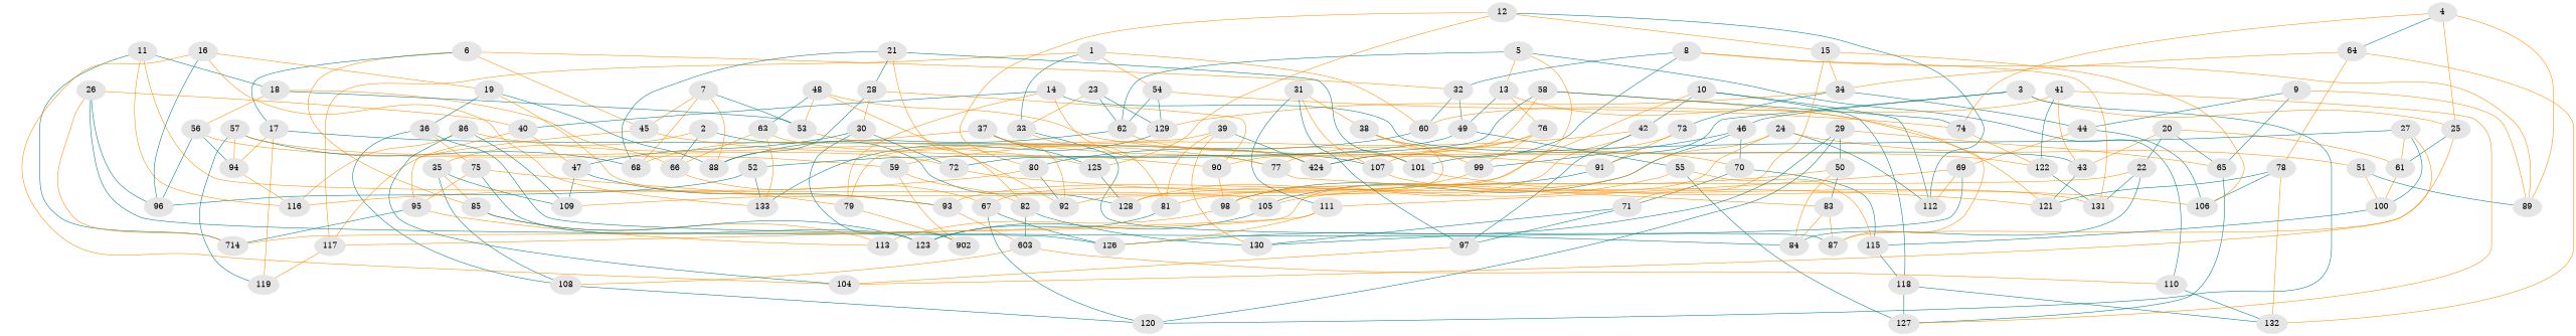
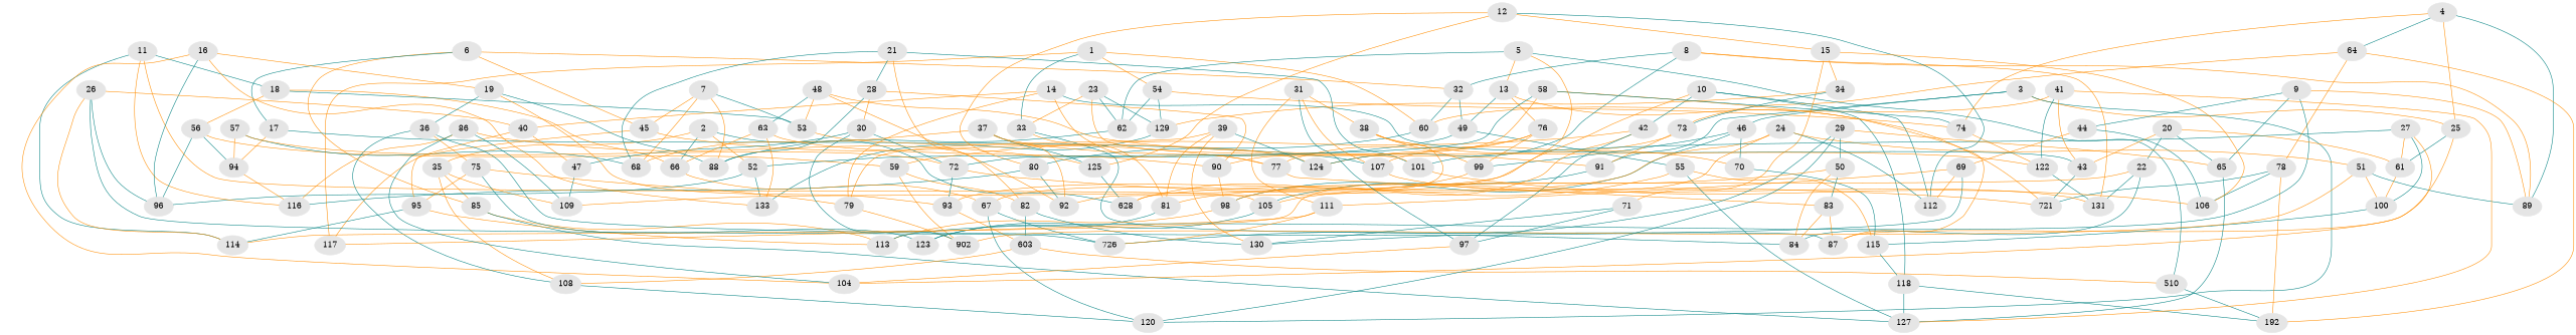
  graph {
    node [color=gray90 style=filled]
    edge [color=darkorange]
    1
    33
    54
    60
    117
    87
    81
    74
    62
    129
    80
-   119
    2
    35
    52
    66
-   128
+   128 [label=628]
    85
    109
    108
    96
    133
    67
    3
    25
    46
    91
    120
    61
    70
    99
    98
    105
    4
    64
    89
    73
    78
-   132
+   132 [label=192]
    122
    5
    13
-   110
+   110 [label=510]
    49
    76
-   121
+   121 [label=721]
    88
-   126
+   126 [label=726]
    6
    17
    32
    45
    94
    107
    77
    113
    123
    7
    53
    68
-   124 [label=424]
+   124
    8
    131
    9
    44
    65
    106
    69
    127
    10
    42
    112
    118
    97
    59
    11
    18
-   114 [label=714]
+   114
    116
    56
    12
    15
    125
    34
    71
    92
    55
    14
    40
    43
    79
    47
    95
    83
    n95 [label=902]
    130
    16
    19
    104
    36
    93
    84
    75
    n104 [label=603]
    20
    22
    100
    21
    28
    82
    101
    30
    90
    23
    24
    51
    26
    27
    115
    72
    29
    50
    31
    38
    111
    37
    39
    41
    48
    63
    57
    58
    86
    1 -- 33 [color=teal]
    1 -- 54
    1 -- 60
    1 -- 117
    33 -- 87 [color=teal]
    33 -- 81
    54 -- 74
    54 -- 62 [color=teal]
    54 -- 129 [color=teal]
    60 -- 80 [color=teal]
-   117 -- 119
    81 -- 123 [color=teal]
    74 -- 122
    62 -- 88 [color=teal]
    129 -- 133 [color=teal]
-   80 -- 116
+   80 -- 116 [color=teal]
    80 -- 92 [color=teal]
    2 -- 35
+   2 -- 52
    2 -- 66 [color=teal]
    2 -- 128 [color=teal]
    35 -- 85
-   35 -- 109 [color=teal]
-   35 -- 108 [color=teal]
+   35 -- 109
+   35 -- 108
    52 -- 96 [color=teal]
    52 -- 133 [color=teal]
    66 -- 67
    85 -- 113
-   85 -- 123 [color=teal]
+   85 -- 127 [color=teal]
    108 -- 120 [color=teal]
    67 -- 120 [color=teal]
    67 -- 126 [color=teal]
    3 -- 25
    3 -- 46 [color=teal]
    3 -- 91 [color=teal]
    3 -- 120 [color=teal]
    25 -- 87
    25 -- 61 [color=teal]
    46 -- 70 [color=teal]
    46 -- 99 [color=teal]
    46 -- 98 [color=teal]
    91 -- 105 [color=teal]
    61 -- 100
-   70 -- 71 [color=teal]
    70 -- 115 [color=teal]
    99 -- 128
    98 -- 113
    105 -- 123 [color=teal]
    4 -- 74
    4 -- 25
    4 -- 64 [color=teal]
-   4 -- 89
-   64 -- 34
+   4 -- 89 [color=teal]
+   64 -- 73
    64 -- 78
    64 -- 132
    73 -- 91
    73 -- 107
    78 -- 132
    78 -- 121 [color=teal]
    78 -- 106 [color=teal]
    122 -- 131 [color=teal]
    5 -- 62 [color=teal]
    5 -- 67
    5 -- 13
    5 -- 110 [color=teal]
    13 -- 49 [color=teal]
    13 -- 76
    13 -- 121
    110 -- 132 [color=teal]
    49 -- 52 [color=teal]
    49 -- 55 [color=teal]
    76 -- 99
    76 -- 77
    76 -- 124
    6 -- 85
    6 -- 17 [color=teal]
    6 -- 32
    6 -- 45
-   17 -- 119
    17 -- 94
    17 -- 107 [color=teal]
    32 -- 60 [color=teal]
    32 -- 49 [color=teal]
    45 -- 117
    45 -- 77
    94 -- 116
    107 -- 131
    77 -- 83
    7 -- 88
    7 -- 45
    7 -- 53 [color=teal]
    7 -- 68
    53 -- 124
    8 -- 89
    8 -- 32 [color=teal]
    8 -- 124 [color=teal]
    8 -- 131
    9 -- 89
+   9 -- 113 [color=teal]
    9 -- 44 [color=teal]
    9 -- 65 [color=teal]
    44 -- 106 [color=teal]
    44 -- 69
    65 -- 127 [color=teal]
    69 -- 112
    69 -- 130 [color=teal]
    69 -- 111
    10 -- 109
    10 -- 42 [color=teal]
    10 -- 112 [color=teal]
    10 -- 118 [color=teal]
    42 -- 98
    42 -- 97 [color=teal]
    42 -- 59
    118 -- 132 [color=teal]
    118 -- 127 [color=teal]
    97 -- 104
    59 -- n95
    59 -- 82
    11 -- 105
    11 -- 18 [color=teal]
    11 -- 114 [color=teal]
    11 -- 116
    18 -- 66
    18 -- 53 [color=teal]
    18 -- 56
    56 -- 96 [color=teal]
    56 -- 94 [color=teal]
    56 -- 59
    12 -- 80
    12 -- 112 [color=teal]
    12 -- 15
    12 -- 125
    15 -- 106
    15 -- 34
    15 -- 71
    125 -- 128 [color=teal]
    34 -- 129
    34 -- 73 [color=teal]
-   34 -- 44 [color=teal]
    71 -- 97 [color=teal]
    71 -- 130 [color=teal]
    55 -- 81
    55 -- 127 [color=teal]
    55 -- 115
    14 -- 77
-   14 -- 40 [color=teal]
+   14 -- 40
    14 -- 43 [color=teal]
    14 -- 79
    40 -- 47
    40 -- 95
    43 -- 121 [color=teal]
    79 -- n95
    47 -- 109 [color=teal]
-   47 -- 93 [color=teal]
+   72 -- 93 [color=teal]
    95 -- 113
    95 -- 114 [color=teal]
    83 -- 87
    83 -- 84
    16 -- 96 [color=teal]
    16 -- 133
    16 -- 19
    16 -- 104
    19 -- 88 [color=teal]
    19 -- 36 [color=teal]
    19 -- 93
    36 -- 108 [color=teal]
    36 -- 84 [color=teal]
    36 -- 75
    93 -- n104
    75 -- 123 [color=teal]
    75 -- 79
    75 -- 95
    n104 -- 108
    n104 -- 110
    20 -- 61
    20 -- 65 [color=teal]
    20 -- 43
    20 -- 22 [color=teal]
    22 -- 128
    22 -- 131 [color=teal]
    22 -- 84 [color=teal]
    100 -- 115 [color=teal]
    21 -- 68 [color=teal]
    21 -- 28 [color=teal]
    21 -- 82
    21 -- 101 [color=teal]
    28 -- 88 [color=teal]
    28 -- 30
    28 -- 90
    82 -- 130 [color=teal]
    82 -- n104 [color=teal]
    101 -- 106
    30 -- 47 [color=teal]
    30 -- n95 [color=teal]
    30 -- 72 [color=teal]
    90 -- 98
    23 -- 33
    23 -- 62 [color=teal]
    23 -- 129 [color=teal]
-   62 -- 101
+   23 -- 101
    24 -- 112 [color=teal]
    24 -- 114
    24 -- 93
    24 -- 51
    51 -- 89 [color=teal]
+   51 -- n95
    51 -- 100
    26 -- 96 [color=teal]
    26 -- 126 [color=teal]
    26 -- 114
    26 -- 40
    27 -- 61
    27 -- 104
    27 -- 100 [color=teal]
    27 -- 101 [color=teal]
    115 -- 118 [color=teal]
    72 -- 121
    29 -- 120 [color=teal]
    29 -- 126 [color=teal]
    29 -- 65
    29 -- 50 [color=teal]
    50 -- 105
    50 -- 83 [color=teal]
    50 -- 84
    31 -- 107
    31 -- 97 [color=teal]
    31 -- 38
-   31 -- 111 [color=teal]
+   31 -- 111
    38 -- 70
    38 -- 99
    38 -- 92
    111 -- 117
    111 -- 126
    37 -- 91
    37 -- 68
    37 -- 125 [color=teal]
    37 -- 92
    39 -- 81
    39 -- 124 [color=teal]
    39 -- 79
    39 -- 130
    41 -- 60
    41 -- 122 [color=teal]
    41 -- 127
    41 -- 43
    48 -- 122
    48 -- 53
    48 -- 92
    48 -- 63 [color=teal]
    63 -- 66
    63 -- 133
    63 -- 90
-   57 -- 119 [color=teal]
    57 -- 94
    57 -- 68 [color=teal]
    57 -- 72
    58 -- 87
    58 -- 74 [color=teal]
    58 -- 90
    58 -- 72 [color=teal]
    86 -- 109 [color=teal]
    86 -- 116
    86 -- 125
    86 -- 104 [color=teal]
  }
